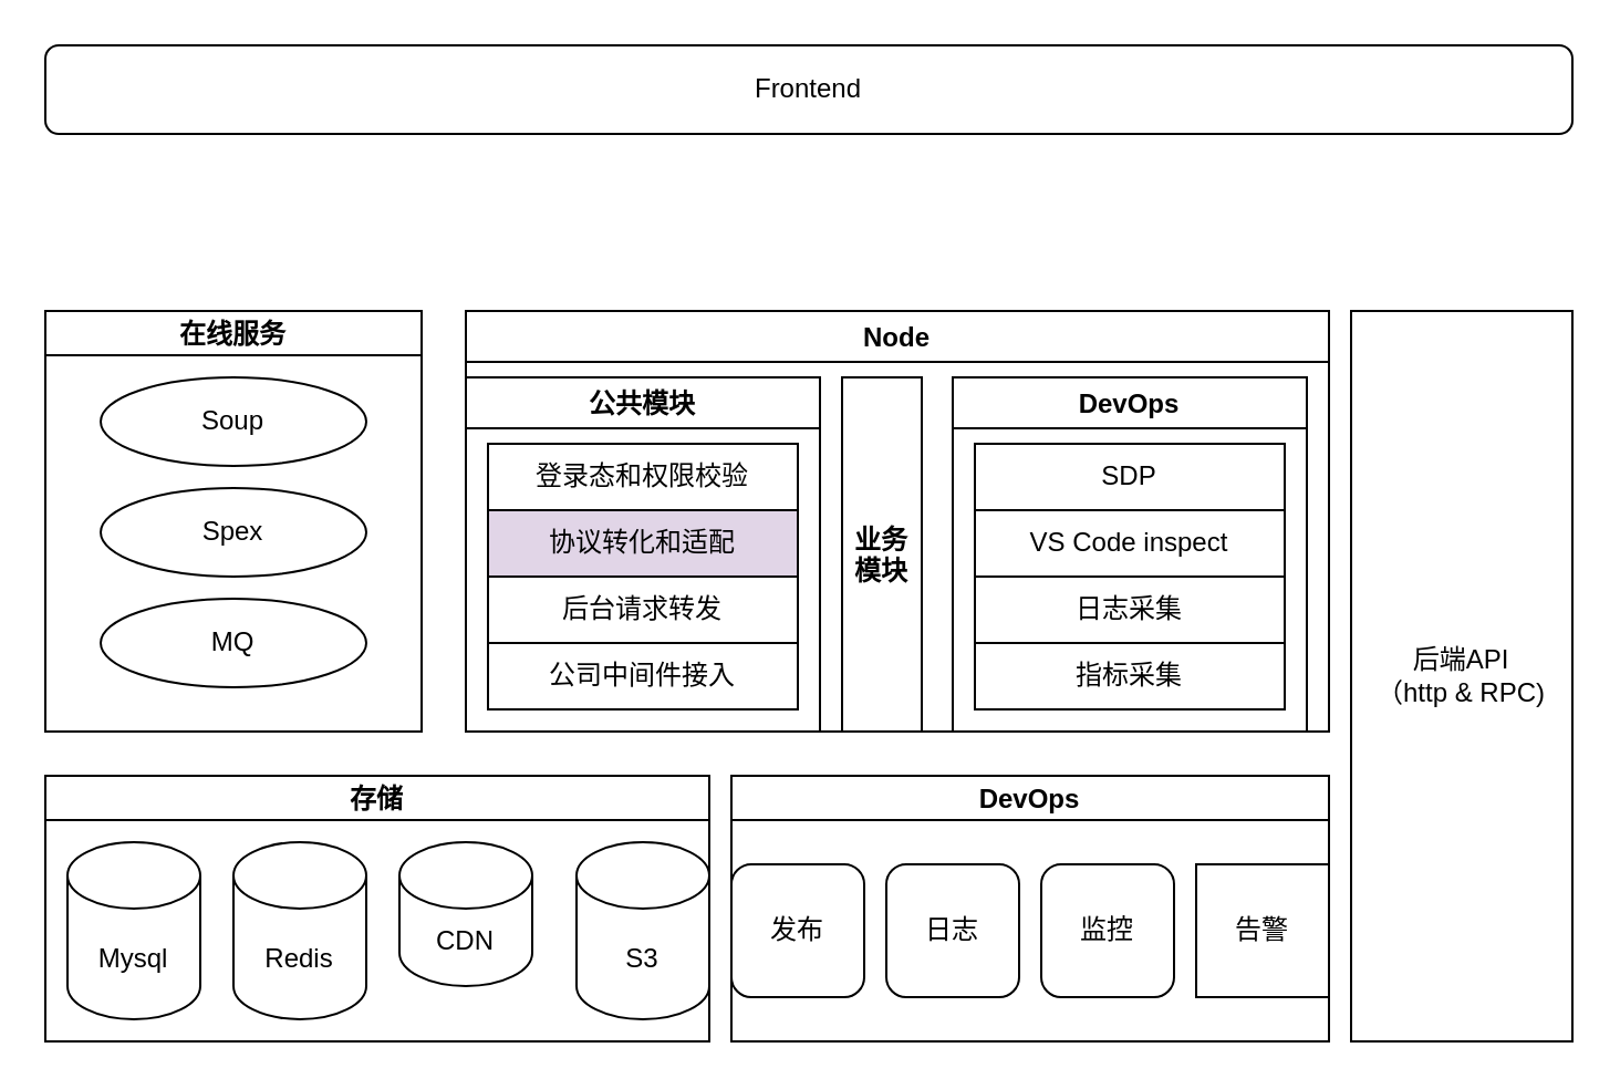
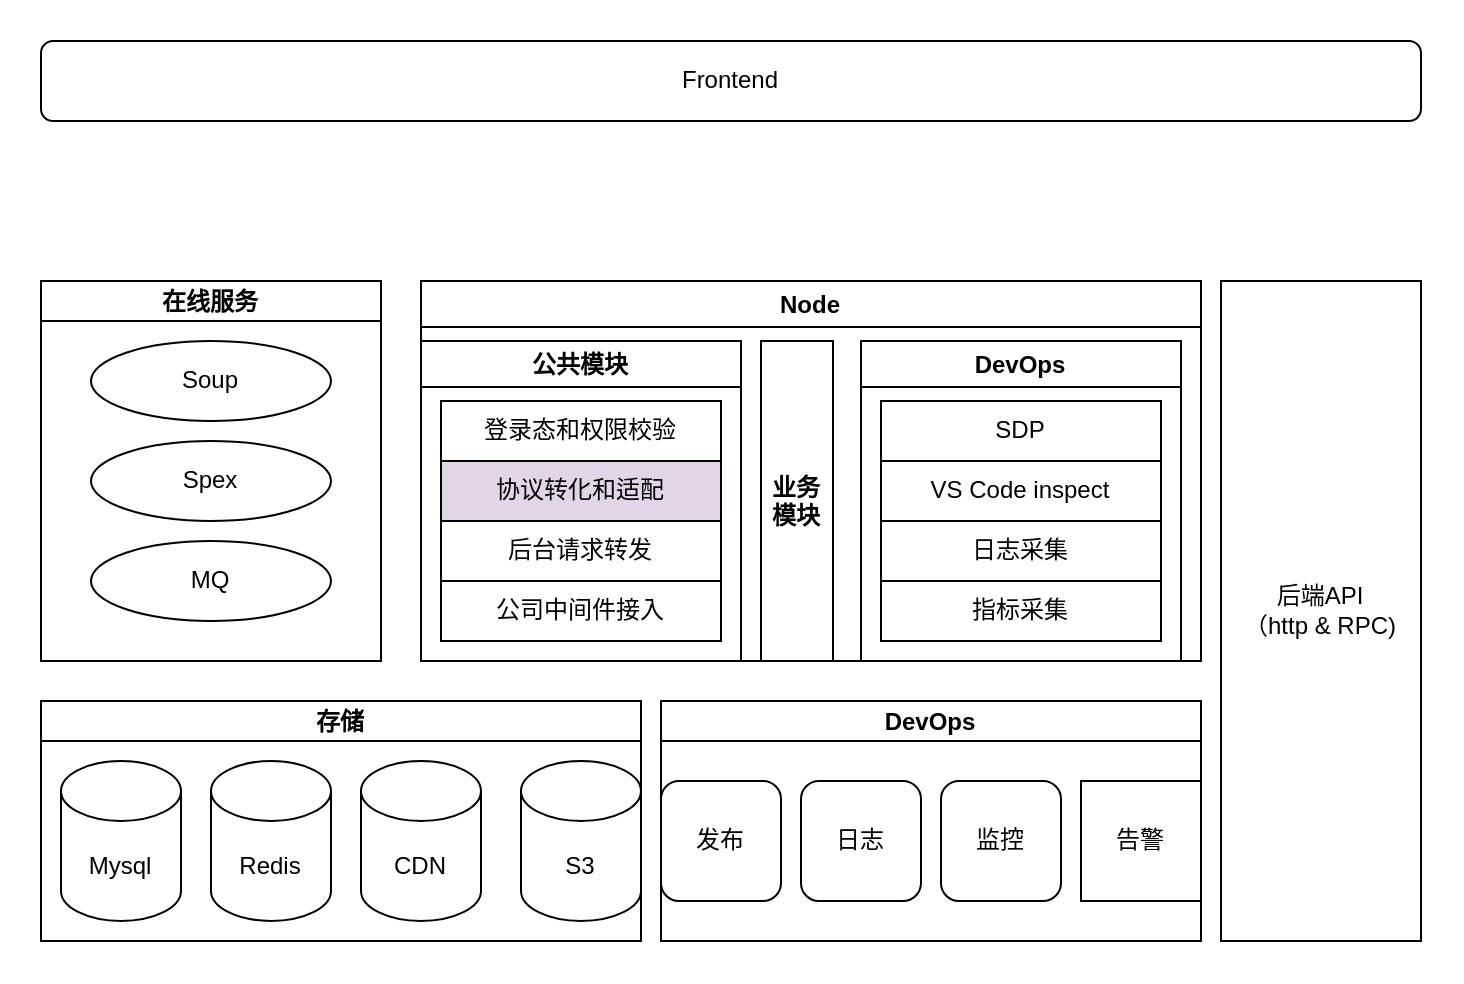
  <mxCell id="0" />
  <mxCell id="1" parent="0" />
  <mxCell id="2" value="在线服务" style="swimlane;startSize=20;" vertex="1" parent="1"><mxGeometry x="20" y="140" width="170" height="190" as="geometry" /></mxCell>
  <mxCell id="3" value="Soup" style="ellipse;whiteSpace=wrap;html=1;" vertex="1" parent="2"><mxGeometry x="25" y="30" width="120" height="40" as="geometry" /></mxCell>
  <mxCell id="4" value="Spex" style="ellipse;whiteSpace=wrap;html=1;" vertex="1" parent="2"><mxGeometry x="25" y="80" width="120" height="40" as="geometry" /></mxCell>
  <mxCell id="5" value="MQ" style="ellipse;whiteSpace=wrap;html=1;" vertex="1" parent="2"><mxGeometry x="25" y="130" width="120" height="40" as="geometry" /></mxCell>
  <mxCell id="6" value="存储" style="swimlane;startSize=20;" vertex="1" parent="1"><mxGeometry x="20" y="350" width="300" height="120" as="geometry"><mxRectangle x="230" y="370" width="60" height="20" as="alternateBounds" /></mxGeometry></mxCell>
  <mxCell id="7" value="Mysql" style="shape=cylinder3;whiteSpace=wrap;html=1;boundedLbl=1;backgroundOutline=1;size=15;" vertex="1" parent="6"><mxGeometry x="10" y="30" width="60" height="80" as="geometry" /></mxCell>
  <mxCell id="8" value="Redis" style="shape=cylinder3;whiteSpace=wrap;html=1;boundedLbl=1;backgroundOutline=1;size=15;" vertex="1" parent="6"><mxGeometry x="85" y="30" width="60" height="80" as="geometry" /></mxCell>
- <mxCell id="9" value="CDN" style="shape=cylinder3;whiteSpace=wrap;html=1;boundedLbl=1;backgroundOutline=1;size=15;" vertex="1" parent="6"><mxGeometry x="160" y="30" width="60" height="65" as="geometry" /></mxCell>
+ <mxCell id="9" value="CDN" style="shape=cylinder3;whiteSpace=wrap;html=1;boundedLbl=1;backgroundOutline=1;size=15;" vertex="1" parent="6"><mxGeometry x="160" y="30" width="60" height="80" as="geometry" /></mxCell>
  <mxCell id="10" value="S3" style="shape=cylinder3;whiteSpace=wrap;html=1;boundedLbl=1;backgroundOutline=1;size=15;" vertex="1" parent="6"><mxGeometry x="240" y="30" width="60" height="80" as="geometry" /></mxCell>
  <mxCell id="11" value="DevOps" style="swimlane;startSize=20;" vertex="1" parent="1"><mxGeometry x="330" y="350" width="270" height="120" as="geometry"><mxRectangle x="230" y="370" width="60" height="20" as="alternateBounds" /></mxGeometry></mxCell>
  <mxCell id="12" value="发布" style="rounded=1;whiteSpace=wrap;html=1;" vertex="1" parent="11"><mxGeometry y="40" width="60" height="60" as="geometry" /></mxCell>
  <mxCell id="13" value="日志" style="rounded=1;whiteSpace=wrap;html=1;" vertex="1" parent="11"><mxGeometry x="70" y="40" width="60" height="60" as="geometry" /></mxCell>
  <mxCell id="14" value="监控" style="rounded=1;whiteSpace=wrap;html=1;" vertex="1" parent="11"><mxGeometry x="140" y="40" width="60" height="60" as="geometry" /></mxCell>
  <mxCell id="15" value="告警" style="rounded=1;whiteSpace=wrap;html=1;arcSize=0;" vertex="1" parent="11"><mxGeometry x="210" y="40" width="60" height="60" as="geometry" /></mxCell>
  <mxCell id="16" value="后端API&lt;br&gt;（http &amp;amp; RPC)" style="rounded=0;whiteSpace=wrap;html=1;" vertex="1" parent="1"><mxGeometry x="610" y="140" width="100" height="330" as="geometry" /></mxCell>
  <mxCell id="17" value="Frontend" style="rounded=1;whiteSpace=wrap;html=1;" vertex="1" parent="1"><mxGeometry x="20" y="20" width="690" height="40" as="geometry" /></mxCell>
  <mxCell id="18" value="Node" style="swimlane;" vertex="1" parent="1"><mxGeometry x="210" y="140" width="390" height="190" as="geometry" /></mxCell>
  <mxCell id="19" value="公共模块" style="swimlane;" vertex="1" parent="18"><mxGeometry y="30" width="160" height="160" as="geometry" /></mxCell>
  <mxCell id="20" value="后台请求转发" style="rounded=0;whiteSpace=wrap;html=1;" vertex="1" parent="19"><mxGeometry x="10" y="90" width="140" height="30" as="geometry" /></mxCell>
  <mxCell id="21" value="协议转化和适配" style="rounded=0;whiteSpace=wrap;html=1;fillColor=#e1d5e7;" vertex="1" parent="19"><mxGeometry x="10" y="60" width="140" height="30" as="geometry" /></mxCell>
  <mxCell id="22" value="登录态和权限校验" style="rounded=0;whiteSpace=wrap;html=1;" vertex="1" parent="19"><mxGeometry x="10" y="30" width="140" height="30" as="geometry" /></mxCell>
  <mxCell id="23" value="公司中间件接入" style="rounded=0;whiteSpace=wrap;html=1;" vertex="1" parent="19"><mxGeometry x="10" y="120" width="140" height="30" as="geometry" /></mxCell>
  <mxCell id="24" value="DevOps" style="swimlane;" vertex="1" parent="18"><mxGeometry x="220" y="30" width="160" height="160" as="geometry" /></mxCell>
  <mxCell id="25" value="日志采集" style="rounded=0;whiteSpace=wrap;html=1;" vertex="1" parent="24"><mxGeometry x="10" y="90" width="140" height="30" as="geometry" /></mxCell>
  <mxCell id="26" value="VS Code inspect" style="rounded=0;whiteSpace=wrap;html=1;" vertex="1" parent="24"><mxGeometry x="10" y="60" width="140" height="30" as="geometry" /></mxCell>
  <mxCell id="27" value="SDP" style="rounded=0;whiteSpace=wrap;html=1;" vertex="1" parent="24"><mxGeometry x="10" y="30" width="140" height="30" as="geometry" /></mxCell>
  <mxCell id="28" value="指标采集" style="rounded=0;whiteSpace=wrap;html=1;" vertex="1" parent="24"><mxGeometry x="10" y="120" width="140" height="30" as="geometry" /></mxCell>
  <mxCell id="29" value="业务&#10;模块" style="swimlane;startSize=160;" vertex="1" parent="18"><mxGeometry x="170" y="30" width="36" height="160" as="geometry" /></mxCell>
